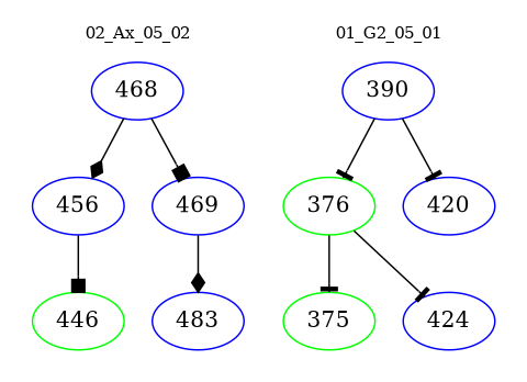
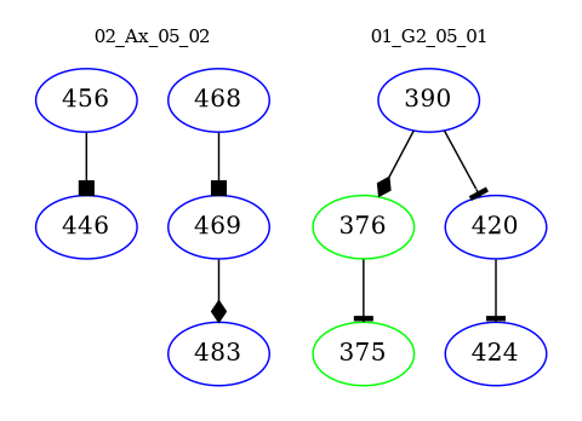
  digraph {
    node [color=blue]
    edge [arrowhead=diamond color=black]
    n1 [label=468]
    n2 [label=456]
    n3 [label=469]
-   n4 [color=green label=446]
+   n4 [label=446]
    n5 [label=483]
    n6 [label=390]
    n7 [color=green label=376]
    n8 [label=420]
    n9 [color=green label=375]
    n10 [label=424]
    subgraph cluster_1 {
      color=white
      fontsize=10
      label="02_Ax_05_02"
      n1
      n2
      n3
      n4
      n5
    }
    subgraph cluster_2 {
      color=white
      fontsize=10
      label="01_G2_05_01"
      n6
      n7
      n8
      n9
      n10
    }
-   n1 -> n2
    n1 -> n3 [arrowhead=box]
    n2 -> n4 [arrowhead=box]
    n3 -> n5
-   n6 -> n7 [arrowhead=tee]
+   n6 -> n7
    n6 -> n8 [arrowhead=tee]
    n7 -> n9 [arrowhead=tee]
-   n7 -> n10 [arrowhead=tee]
+   n8 -> n10 [arrowhead=tee]
  }
